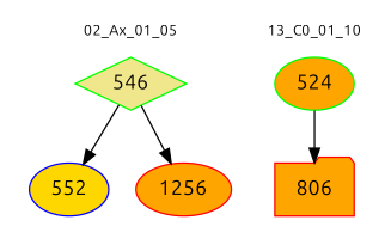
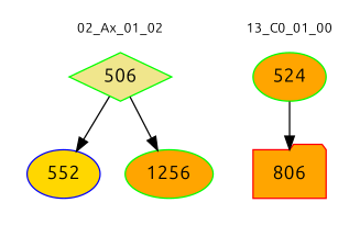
  digraph {
    fontname=Ubuntu
    node [color=green fillcolor=orange fontname=Ubuntu shape=ellipse style=filled]
    edge [color=black fontname=Ubuntu]
-   n1 [fillcolor=khaki label=546 shape=diamond]
+   n1 [fillcolor=khaki label=506 shape=diamond]
    n2 [color=blue fillcolor=gold label=552]
-   n3 [color=red label=1256]
+   n3 [label=1256]
    n4 [label=524]
    n5 [color=red label=806 shape=folder]
    subgraph cluster_1 {
      color=white
      fontsize=10
-     label="02_Ax_01_05"
+     label="02_Ax_01_02"
      n1
      n2
      n3
    }
    subgraph cluster_2 {
      color=white
      fontsize=10
-     label="13_C0_01_10"
+     label="13_C0_01_00"
      n4
      n5
    }
    n1 -> n2
    n1 -> n3
    n4 -> n5
  }
